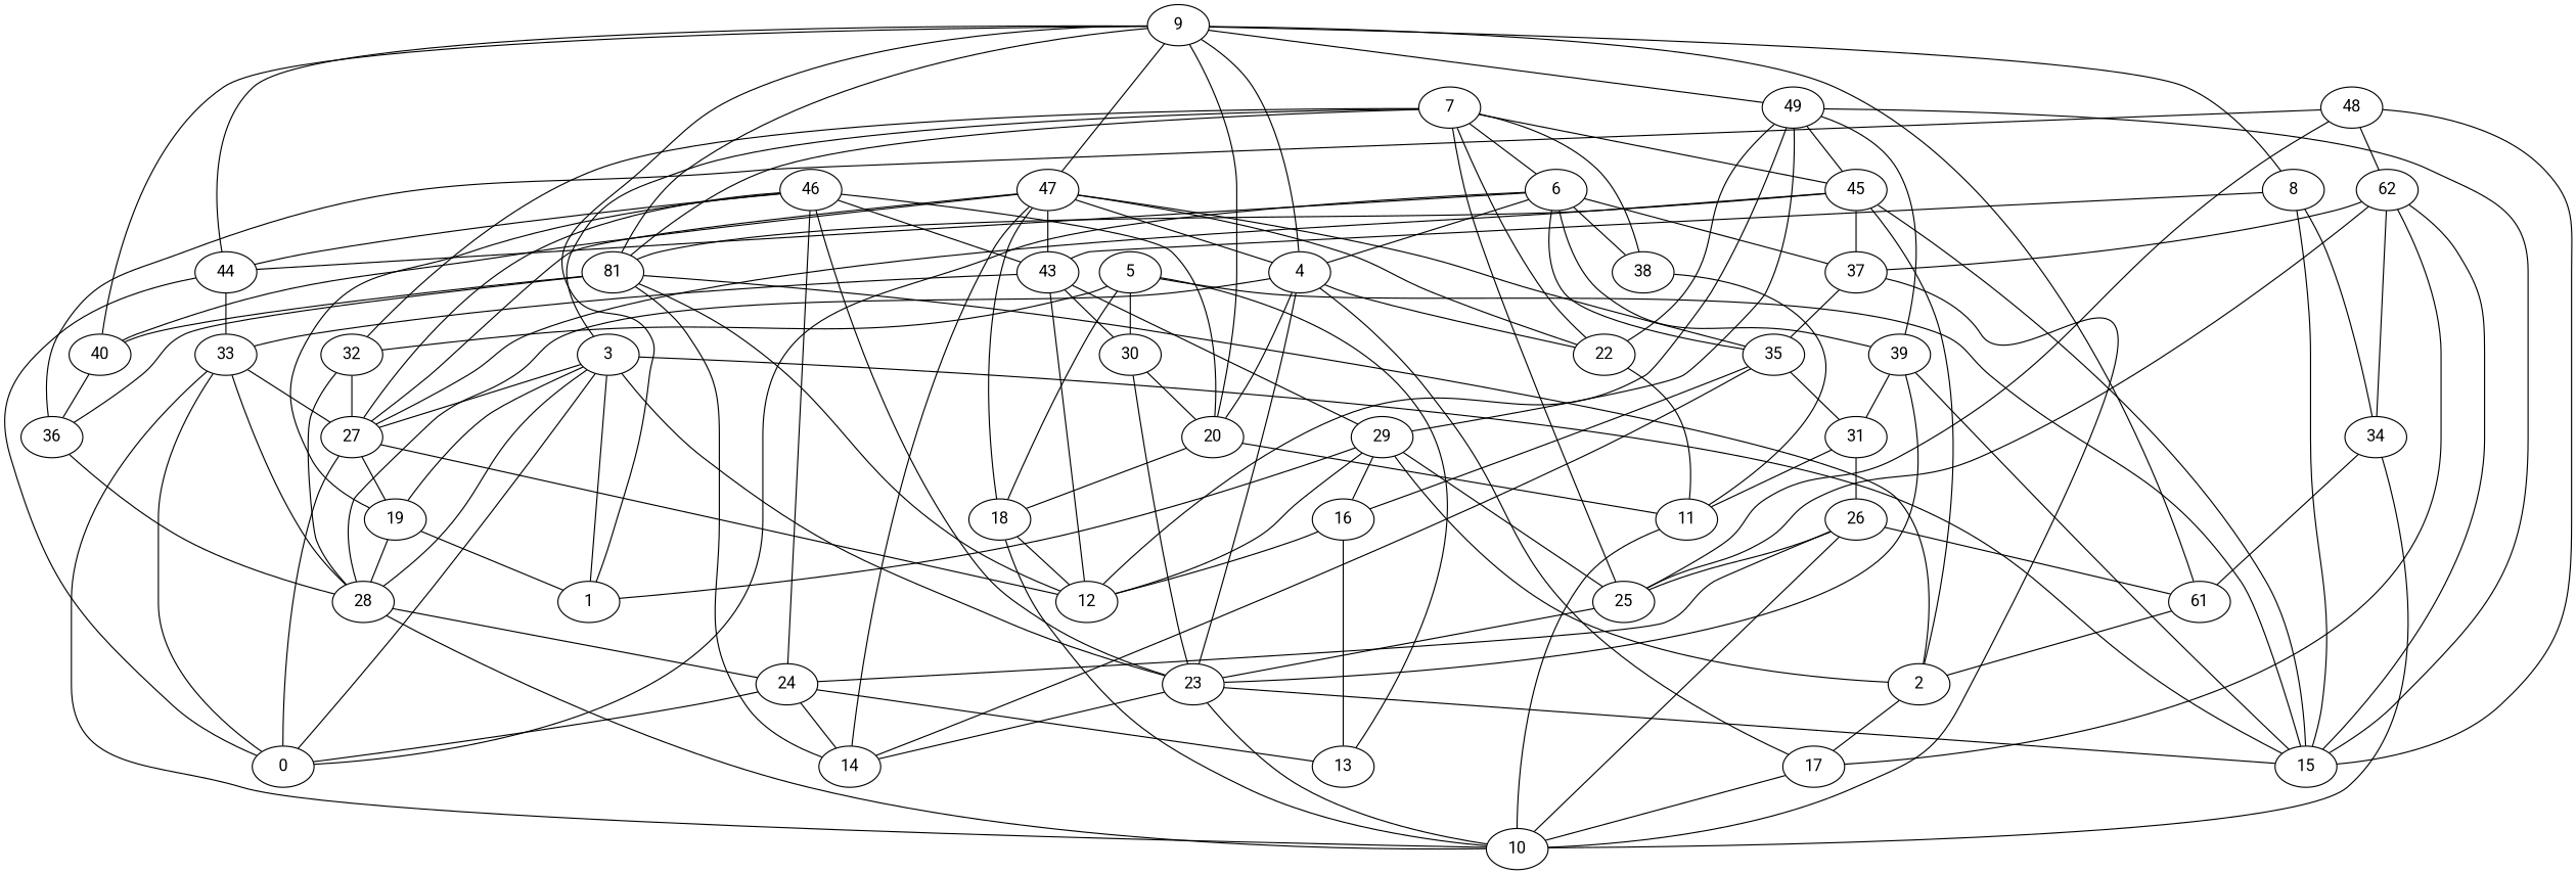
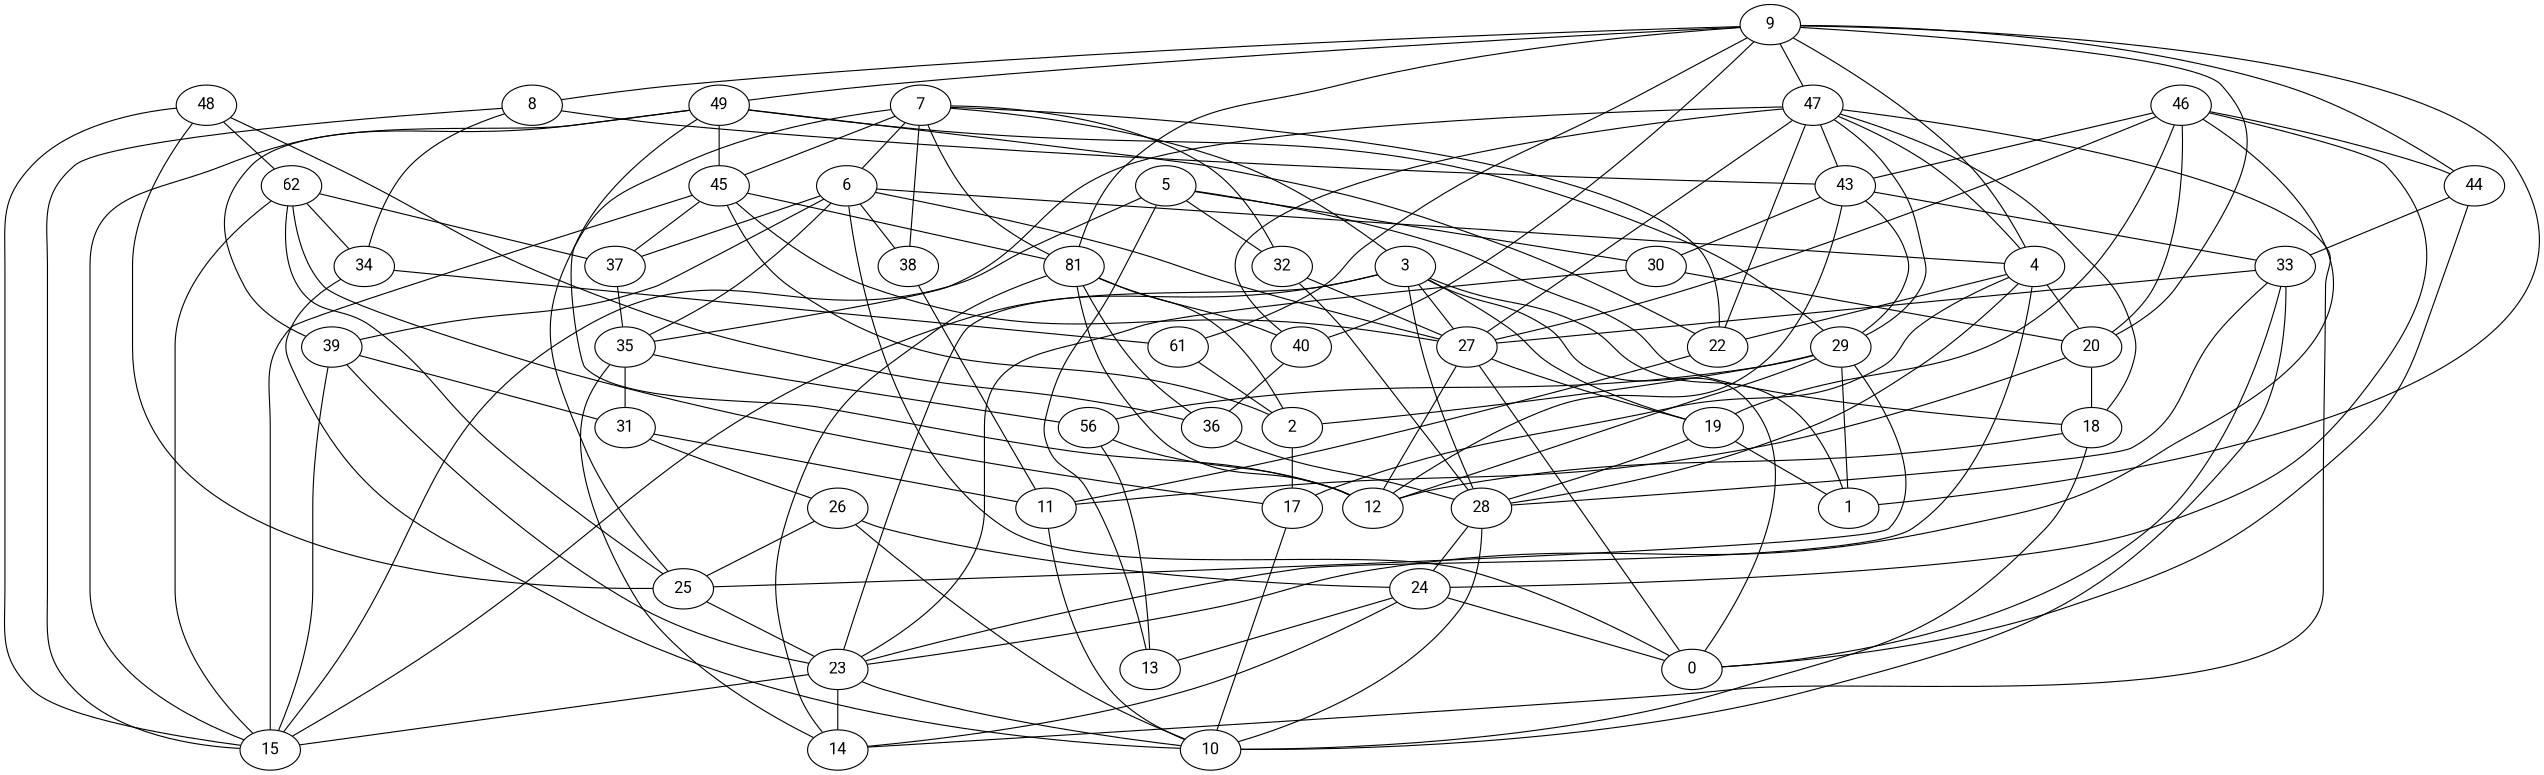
  digraph {
    fontname=Roboto
    node [fontname=Roboto]
    edge [color=black dir=none fontname=Roboto]
    31
    11
    26
    10
    25
    24
    n7 [label=61]
    37
    35
-   16
+   16 [label=56]
    14
    29
    1
    2
    12
    23
    17
    13
    39
    15
    48
    36
    n23 [label=62]
    28
    34
    43
    30
    33
    20
    27
    0
    18
    5
    32
    22
    38
    46
    44
    19
    4
    n41 [label=81]
    40
    49
    45
    7
    6
    3
    9
    8
    47
    subgraph sub_1 {
      31
      11
      26
      10
      25
      24
      n7
      37
      35
      16
      14
      29
      1
      2
      12
      23
      17
      13
      39
      15
      48
      36
      n23
      28
      34
      43
      30
      33
      20
      27
      0
      18
      5
      32
      22
      38
      46
      44
      19
      4
      n41
      40
      49
      45
      7
      6
      3
      9
      8
      47
    }
    31 -> 11
    31 -> 26
    11 -> 10
    26 -> 10
    26 -> 25
    26 -> 24
-   26 -> n7
    25 -> 23
    24 -> 14
    24 -> 13
    24 -> 0
    n7 -> 2
-   37 -> 10
    37 -> 35
    35 -> 31
    35 -> 16
    35 -> 14
    16 -> 12
    16 -> 13
    29 -> 25
    29 -> 16
    29 -> 1
    29 -> 2
    29 -> 12
    2 -> 17
    23 -> 10
    23 -> 14
    23 -> 15
    17 -> 10
    39 -> 31
    39 -> 23
    39 -> 15
    48 -> 25
    48 -> 15
    48 -> 36
    48 -> n23
    36 -> 28
    n23 -> 25
    n23 -> 37
    n23 -> 17
    n23 -> 15
    n23 -> 34
    28 -> 10
    28 -> 24
    34 -> 10
    34 -> n7
    43 -> 29
    43 -> 12
    43 -> 30
    43 -> 33
    30 -> 23
    30 -> 20
    33 -> 10
    33 -> 28
    33 -> 27
    33 -> 0
    20 -> 11
    20 -> 18
    27 -> 12
    27 -> 0
    27 -> 19
    18 -> 10
    18 -> 12
    5 -> 13
    5 -> 15
    5 -> 30
    5 -> 18
    5 -> 32
    32 -> 28
    32 -> 27
    22 -> 11
    38 -> 11
    46 -> 24
    46 -> 23
    46 -> 43
    46 -> 20
    46 -> 27
    46 -> 44
    46 -> 19
    44 -> 33
    44 -> 0
    19 -> 1
    19 -> 28
    4 -> 23
    4 -> 17
    4 -> 28
    4 -> 20
    4 -> 22
    n41 -> 14
    n41 -> 2
    n41 -> 12
    n41 -> 36
    n41 -> 40
    40 -> 36
    49 -> 29
    49 -> 12
    49 -> 39
    49 -> 15
    49 -> 22
    49 -> 45
    45 -> 37
    45 -> 2
    45 -> 15
    45 -> 27
    45 -> n41
    7 -> 25
    7 -> 32
    7 -> 22
    7 -> 38
    7 -> n41
    7 -> 45
    7 -> 6
    7 -> 3
    6 -> 37
    6 -> 35
    6 -> 39
    6 -> 0
    6 -> 38
-   6 -> 44
+   6 -> 27
    6 -> 4
    3 -> 1
    3 -> 23
    3 -> 15
    3 -> 28
    3 -> 27
    3 -> 0
    3 -> 19
    9 -> n7
    9 -> 1
    9 -> 20
    9 -> 44
    9 -> 4
    9 -> n41
    9 -> 40
    9 -> 49
    9 -> 8
    9 -> 47
    8 -> 15
    8 -> 34
    8 -> 43
    47 -> 35
    47 -> 14
+   47 -> 29
    47 -> 43
    47 -> 27
    47 -> 18
    47 -> 22
    47 -> 4
    47 -> 40
  }
